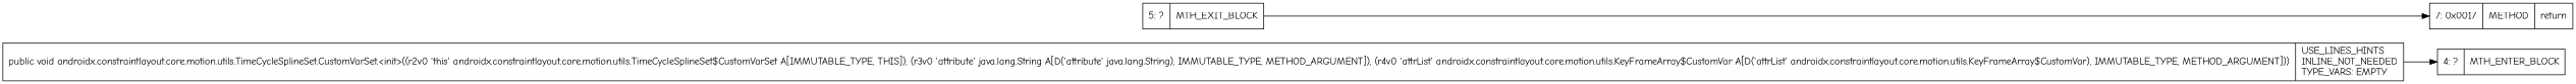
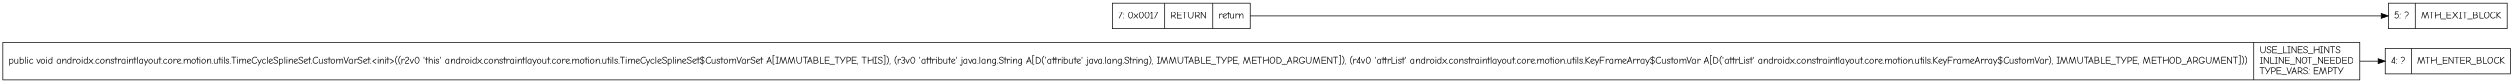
  digraph {
    fontname="Comic Neue"
    rankdir=LR
    node [fontname="Comic Neue" shape=record]
    edge [fontname="Comic Neue"]
    n1 [label="{4\:\ ?|MTH_ENTER_BLOCK\l}"]
-   n2 [label="{7\:\ 0x0017|METHOD\l|return\l}"]
+   n2 [label="{7\:\ 0x0017|RETURN\l|return\l}"]
    n3 [label="{5\:\ ?|MTH_EXIT_BLOCK\l}"]
    n4 [label="{public void androidx.constraintlayout.core.motion.utils.TimeCycleSplineSet.CustomVarSet.\<init\>((r2v0 'this' androidx.constraintlayout.core.motion.utils.TimeCycleSplineSet$CustomVarSet A[IMMUTABLE_TYPE, THIS]), (r3v0 'attribute' java.lang.String A[D('attribute' java.lang.String), IMMUTABLE_TYPE, METHOD_ARGUMENT]), (r4v0 'attrList' androidx.constraintlayout.core.motion.utils.KeyFrameArray$CustomVar A[D('attrList' androidx.constraintlayout.core.motion.utils.KeyFrameArray$CustomVar), IMMUTABLE_TYPE, METHOD_ARGUMENT]))  | USE_LINES_HINTS\lINLINE_NOT_NEEDED\lTYPE_VARS: EMPTY\l}"]
-   n3 -> n2
+   n2 -> n3
    n4 -> n1
  }
